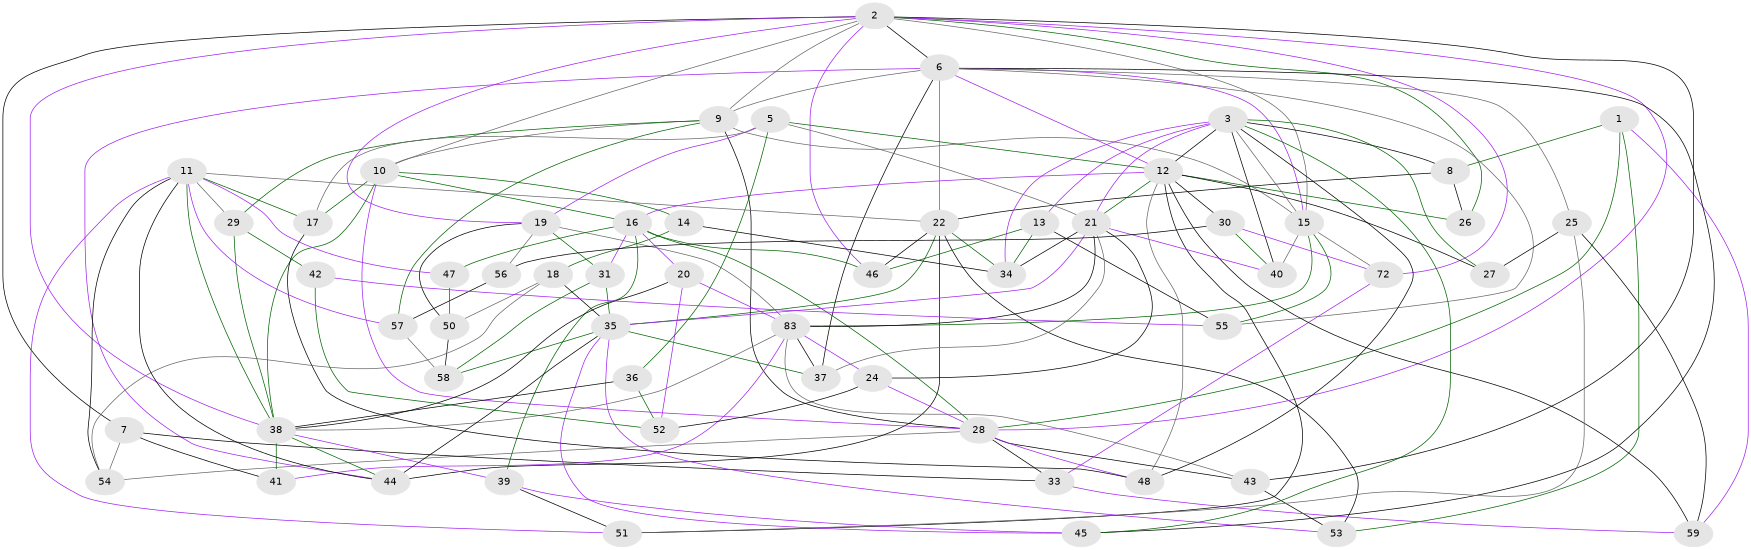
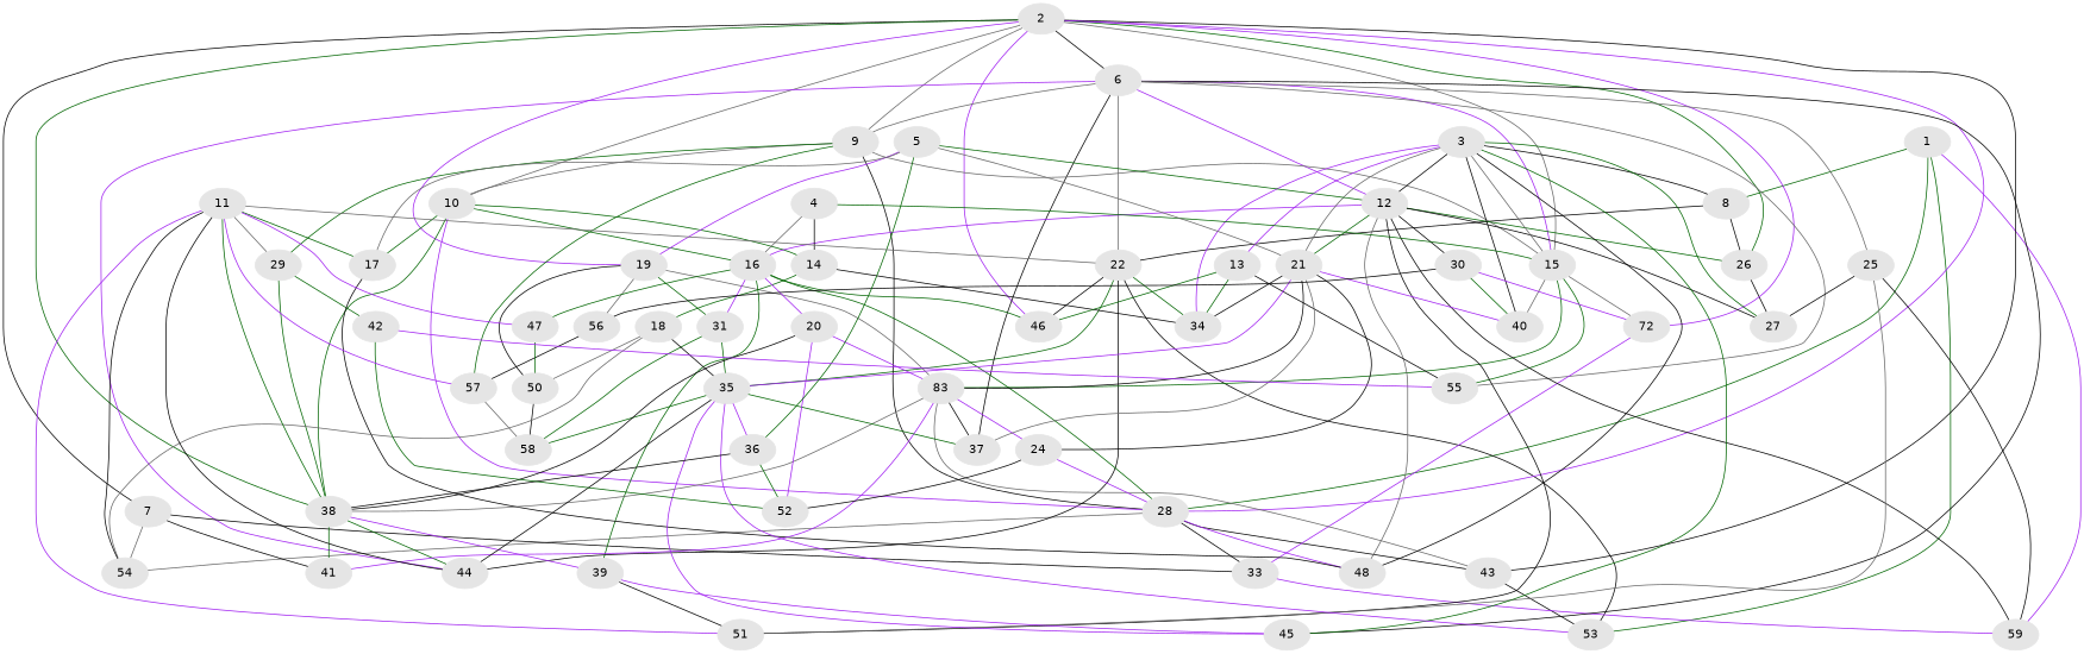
  graph {
    fontname="DejaVu Sans"
    node [color=gray90 fontname="DejaVu Sans" style=filled]
    edge [color=black fontname="DejaVu Sans" weight=1.0]
    1
    8
    28
    53
    59
    26
    22
    43
    48
    33
    54
    2
    6
    7
    9
    10
    15
    19
    n19 [label=72]
    38
    46
    12
    45
    25
    37
    44
    55
    41
    29
    57
    14
    16
    17
    40
    n35 [label=83]
    31
    50
    56
    27
    39
    3
    13
    21
    34
    51
    30
    35
    24
+   4
    18
    47
    20
    5
    36
    52
    42
    58
    11
    1 -- 8 [color=darkgreen]
    1 -- 28 [color=darkgreen]
    1 -- 53 [color=darkgreen]
    1 -- 59 [color=purple]
    8 -- 26
    8 -- 22 [weight=2.0]
    28 -- 43
    28 -- 48 [color=purple]
    28 -- 33
    28 -- 54 [color=gray40]
+   26 -- 27
    22 -- 53
    22 -- 46
    22 -- 44 [weight=2.0]
    22 -- 34 [color=darkgreen]
    22 -- 35 [color=darkgreen]
    43 -- 53
    33 -- 59 [color=purple]
    2 -- 28 [color=purple]
    2 -- 26 [color=darkgreen]
    2 -- 43
    2 -- 6
    2 -- 7
    2 -- 9 [color=gray40]
    2 -- 10 [color=gray40]
    2 -- 15 [color=gray40]
    2 -- 19 [color=purple]
    2 -- n19 [color=purple]
-   2 -- 38 [color=purple]
+   2 -- 38 [color=darkgreen]
    2 -- 46 [color=purple]
    6 -- 22 [color=gray40]
    6 -- 9 [color=gray40 weight=2.0]
    6 -- 15 [color=purple]
    6 -- 12 [color=purple]
    6 -- 45
    6 -- 25 [color=gray40]
    6 -- 37
    6 -- 44 [color=purple]
    6 -- 55 [color=gray40]
    7 -- 33
    7 -- 54 [color=gray40]
    7 -- 41
    9 -- 28
    9 -- 10 [color=gray40]
    9 -- 15 [color=gray40]
    9 -- 29 [color=darkgreen]
    9 -- 57 [color=darkgreen]
    10 -- 28 [color=purple]
    10 -- 38 [color=darkgreen weight=2.0]
    10 -- 14 [color=darkgreen]
    10 -- 16 [color=darkgreen]
    10 -- 17 [color=darkgreen]
    15 -- n19 [color=gray40]
    15 -- 55 [color=darkgreen]
    15 -- 40 [color=gray40]
    15 -- n35 [color=darkgreen]
    19 -- n35 [color=gray40 weight=2.0]
    19 -- 31 [color=darkgreen]
    19 -- 50
    19 -- 56 [color=gray40 weight=2.0]
    n19 -- 33 [color=purple]
    38 -- 44 [color=darkgreen]
    38 -- 41 [color=darkgreen]
    38 -- 39 [color=purple]
    12 -- 59
    12 -- 26 [color=darkgreen]
    12 -- 48 [color=gray40]
    12 -- 16 [color=purple]
    12 -- 27
    12 -- 21 [color=darkgreen]
    12 -- 51
    12 -- 30
    25 -- 59
    25 -- 27
    25 -- 51 [color=gray40]
    29 -- 38 [color=darkgreen]
    29 -- 42 [color=darkgreen]
    57 -- 58 [color=gray40]
    14 -- 34
    14 -- 18 [color=darkgreen]
    16 -- 28 [color=darkgreen]
    16 -- 46 [color=darkgreen]
    16 -- 31 [color=purple weight=2.0]
    16 -- 39 [color=darkgreen]
    16 -- 47 [color=darkgreen]
    16 -- 20 [color=purple]
    17 -- 48
    n35 -- 43 [color=gray40]
    n35 -- 38 [color=gray40]
    n35 -- 37
    n35 -- 41 [color=purple]
    n35 -- 24 [color=purple]
    31 -- 35 [color=darkgreen]
    31 -- 58 [color=darkgreen]
    50 -- 58
    56 -- 57
    39 -- 45 [color=purple]
    39 -- 51
    3 -- 8 [weight=2.0]
    3 -- 48
    3 -- 15 [color=gray40]
    3 -- 12 [weight=2.0]
    3 -- 45 [color=darkgreen]
    3 -- 40
    3 -- 27 [color=darkgreen]
    3 -- 13 [color=purple]
-   3 -- 21 [color=purple]
+   3 -- 21 [color=gray40]
    3 -- 34 [color=purple]
    13 -- 46 [color=darkgreen]
    13 -- 55
    13 -- 34 [color=darkgreen]
    21 -- 37 [color=gray40]
    21 -- 40 [color=purple]
    21 -- n35
    21 -- 34
    21 -- 35 [color=purple]
    21 -- 24
    30 -- n19 [color=purple]
    30 -- 40 [color=darkgreen]
    30 -- 56
    35 -- 53 [color=purple]
    35 -- 45 [color=purple]
    35 -- 37 [color=darkgreen]
    35 -- 44
+   35 -- 36 [color=purple]
    35 -- 58 [color=darkgreen]
    24 -- 28 [color=purple]
    24 -- 52
+   4 -- 15 [color=darkgreen]
+   4 -- 14
+   4 -- 16 [color=gray40]
    18 -- 54 [color=gray40]
    18 -- 50 [color=gray40]
    18 -- 35
    47 -- 50 [color=darkgreen]
    20 -- 38
    20 -- n35 [color=purple]
    20 -- 52 [color=purple]
    5 -- 19 [color=purple]
    5 -- 12 [color=darkgreen]
    5 -- 17 [color=gray40]
    5 -- 21 [color=gray40]
    5 -- 36 [color=darkgreen]
    36 -- 38
    36 -- 52 [color=darkgreen]
    42 -- 55 [color=purple]
    42 -- 52 [color=darkgreen]
    11 -- 22 [color=gray40]
    11 -- 54
    11 -- 38 [color=darkgreen weight=2.0]
    11 -- 44
    11 -- 29 [color=gray40]
    11 -- 57 [color=purple]
    11 -- 17 [color=darkgreen]
    11 -- 51 [color=purple]
    11 -- 47 [color=purple]
  }
